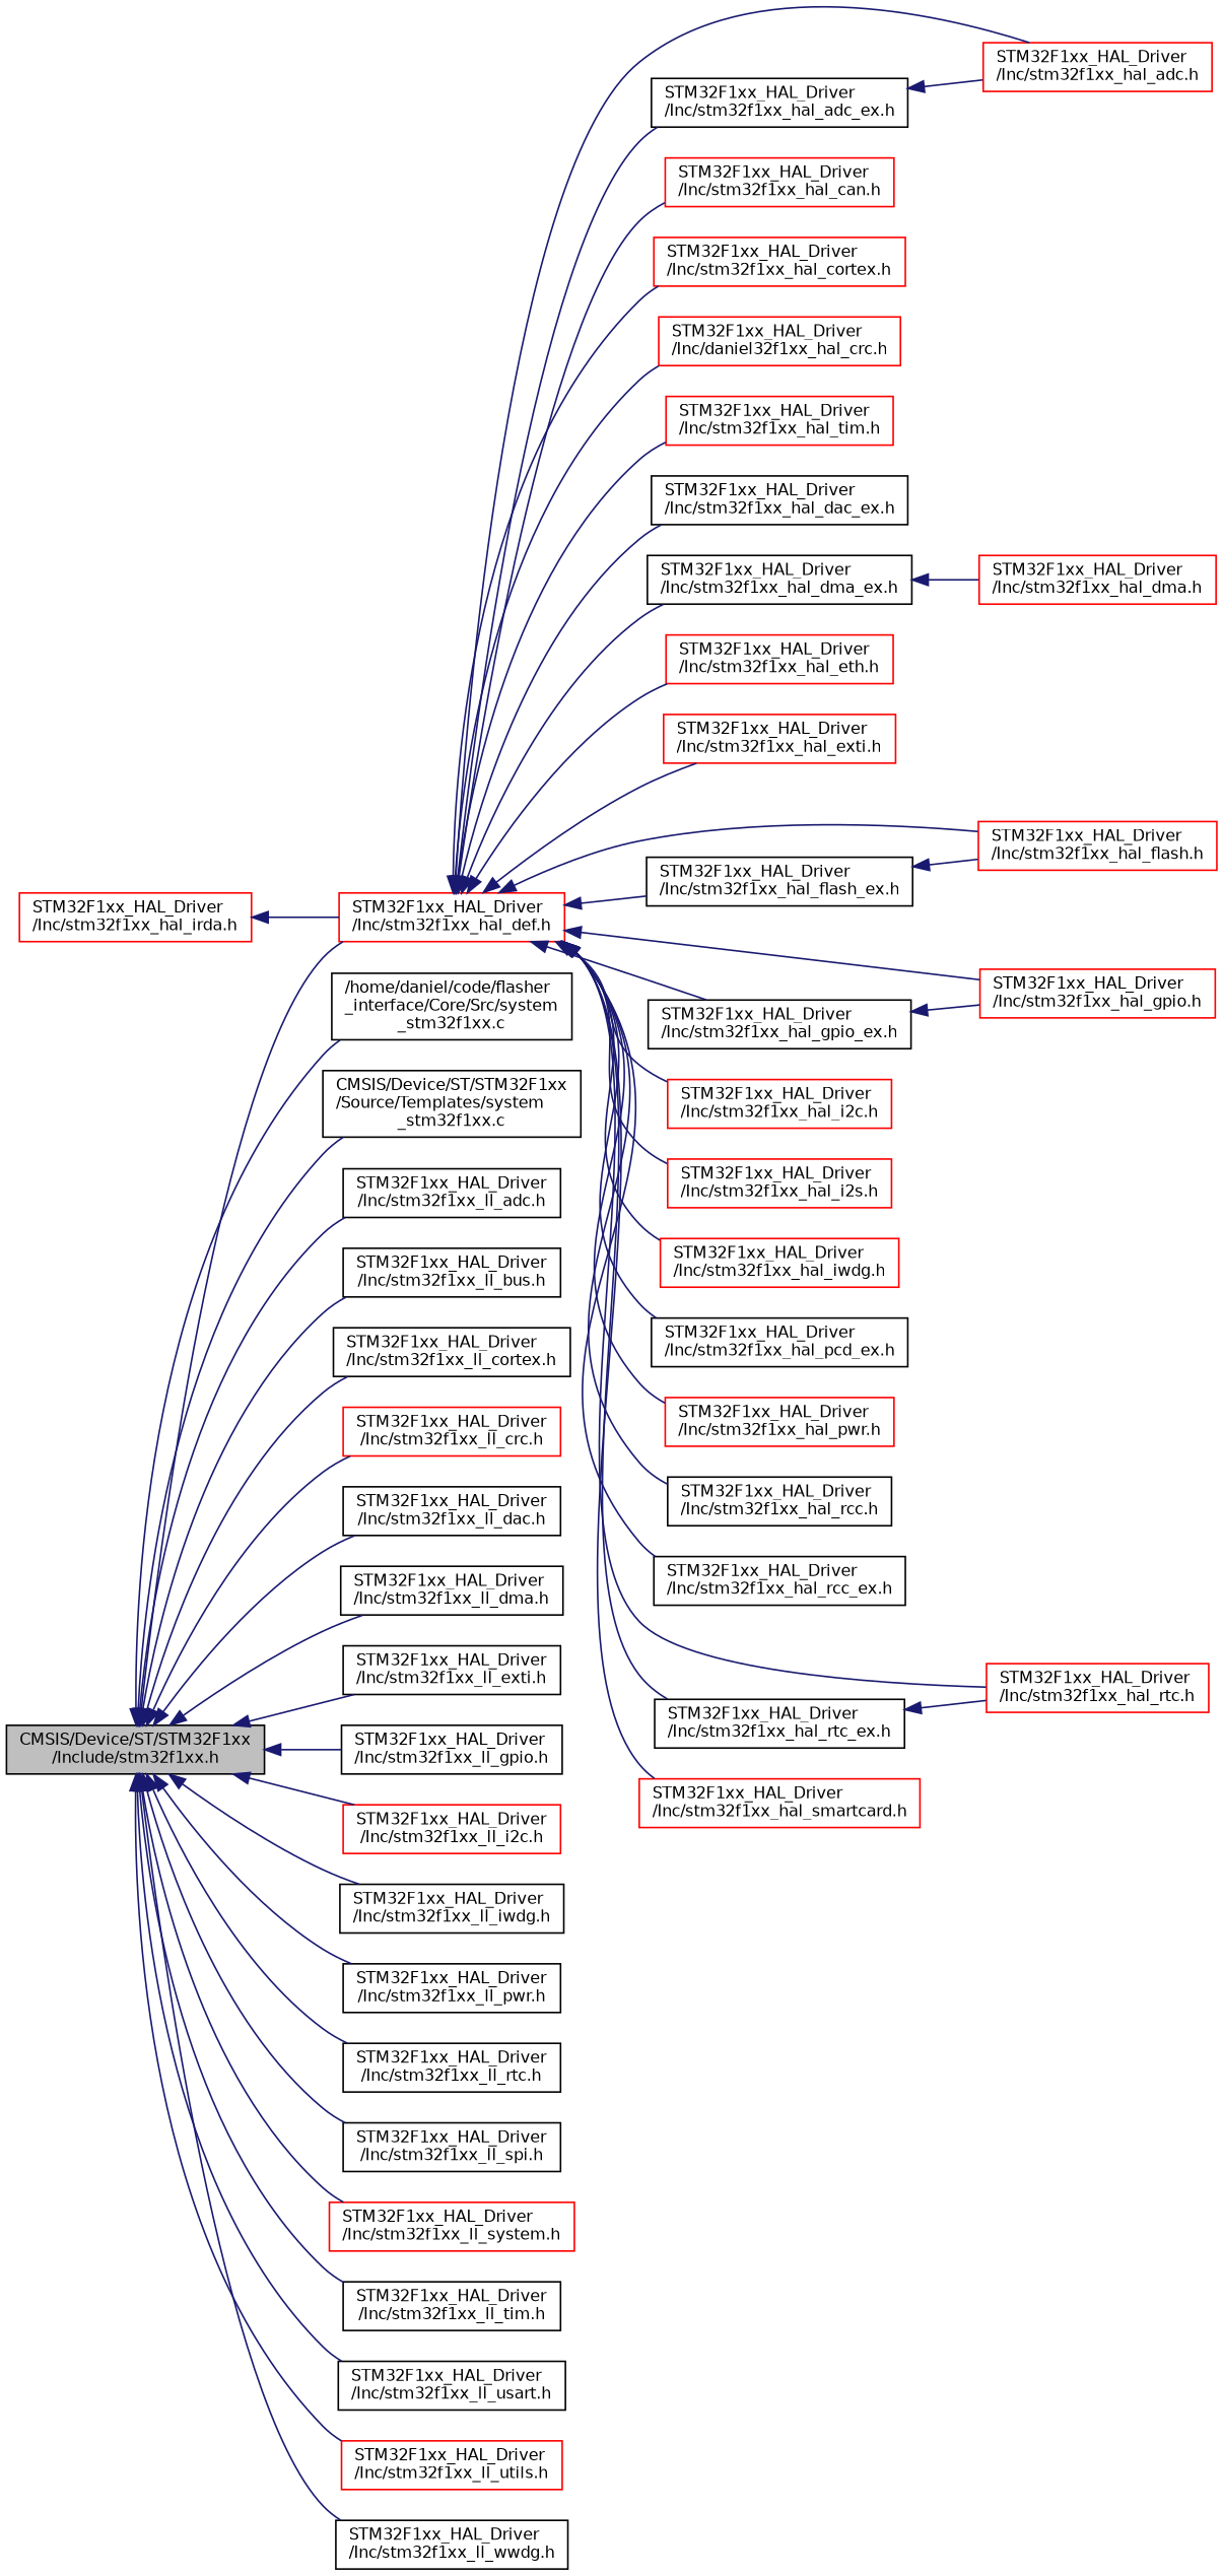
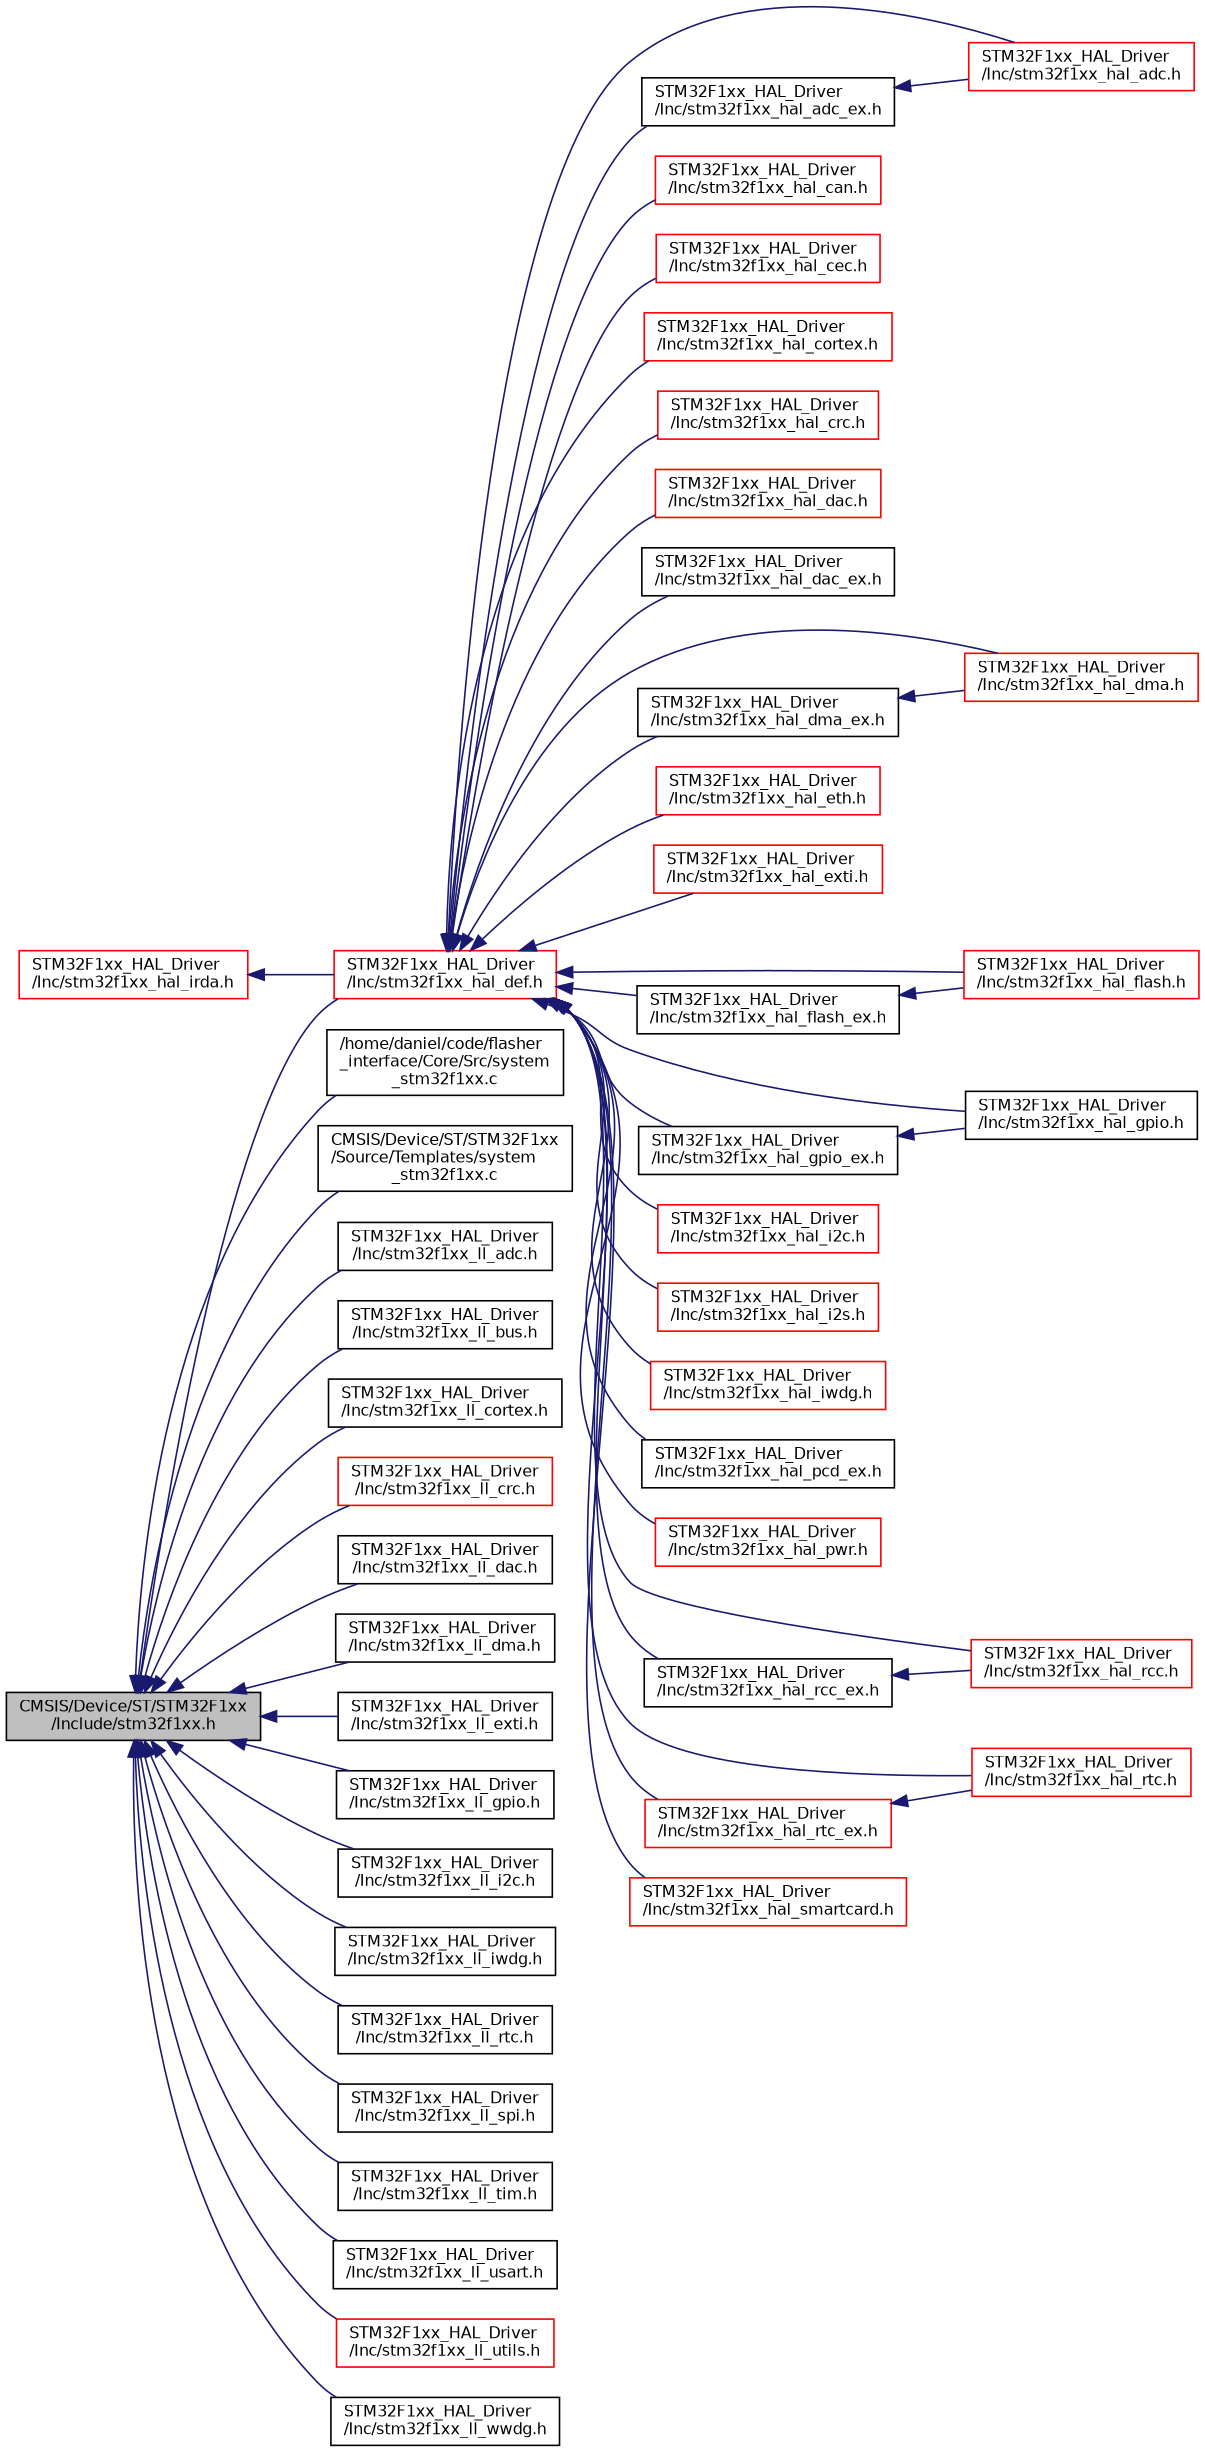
  digraph {
    rankdir=LR
    node [color=black fillcolor=white fontname=Helvetica fontsize=10 shape=record style=filled]
    edge [color=midnightblue dir=back fontname=Helvetica fontsize=10 labelfontname=Helvetica labelfontsize=10 style=solid]
    n1 [fillcolor=grey75 fontcolor=black height=0.2 label="CMSIS/Device/ST/STM32F1xx\l/Include/stm32f1xx.h" width=0.4]
    n2 [height=0.2 label="/home/daniel/code/flasher\l_interface/Core/Src/system\l_stm32f1xx.c" width=0.4]
    n3 [height=0.2 label="CMSIS/Device/ST/STM32F1xx\l/Source/Templates/system\l_stm32f1xx.c" width=0.4]
    n4 [color=red height=0.2 label="STM32F1xx_HAL_Driver\l/Inc/stm32f1xx_hal_def.h" width=0.4]
    n5 [height=0.2 label="STM32F1xx_HAL_Driver\l/Inc/stm32f1xx_ll_adc.h" width=0.4]
    n6 [height=0.2 label="STM32F1xx_HAL_Driver\l/Inc/stm32f1xx_ll_bus.h" width=0.4]
    n7 [height=0.2 label="STM32F1xx_HAL_Driver\l/Inc/stm32f1xx_ll_cortex.h" width=0.4]
    n8 [color=red height=0.2 label="STM32F1xx_HAL_Driver\l/Inc/stm32f1xx_ll_crc.h" width=0.4]
    n9 [height=0.2 label="STM32F1xx_HAL_Driver\l/Inc/stm32f1xx_ll_dac.h" width=0.4]
    n10 [height=0.2 label="STM32F1xx_HAL_Driver\l/Inc/stm32f1xx_ll_dma.h" width=0.4]
    n11 [height=0.2 label="STM32F1xx_HAL_Driver\l/Inc/stm32f1xx_ll_exti.h" width=0.4]
    n12 [height=0.2 label="STM32F1xx_HAL_Driver\l/Inc/stm32f1xx_ll_gpio.h" width=0.4]
-   n13 [color=red height=0.2 label="STM32F1xx_HAL_Driver\l/Inc/stm32f1xx_ll_i2c.h" width=0.4]
+   n13 [height=0.2 label="STM32F1xx_HAL_Driver\l/Inc/stm32f1xx_ll_i2c.h" width=0.4]
    n14 [height=0.2 label="STM32F1xx_HAL_Driver\l/Inc/stm32f1xx_ll_iwdg.h" width=0.4]
-   n15 [height=0.2 label="STM32F1xx_HAL_Driver\l/Inc/stm32f1xx_ll_pwr.h" width=0.4]
    n16 [height=0.2 label="STM32F1xx_HAL_Driver\l/Inc/stm32f1xx_ll_rtc.h" width=0.4]
    n17 [height=0.2 label="STM32F1xx_HAL_Driver\l/Inc/stm32f1xx_ll_spi.h" width=0.4]
-   n18 [color=red height=0.2 label="STM32F1xx_HAL_Driver\l/Inc/stm32f1xx_ll_system.h" width=0.4]
    n19 [height=0.2 label="STM32F1xx_HAL_Driver\l/Inc/stm32f1xx_ll_tim.h" width=0.4]
    n20 [height=0.2 label="STM32F1xx_HAL_Driver\l/Inc/stm32f1xx_ll_usart.h" width=0.4]
    n21 [color=red height=0.2 label="STM32F1xx_HAL_Driver\l/Inc/stm32f1xx_ll_utils.h" width=0.4]
    n22 [height=0.2 label="STM32F1xx_HAL_Driver\l/Inc/stm32f1xx_ll_wwdg.h" width=0.4]
    n23 [color=red height=0.2 label="STM32F1xx_HAL_Driver\l/Inc/stm32f1xx_hal_adc.h" width=0.4]
    n24 [height=0.2 label="STM32F1xx_HAL_Driver\l/Inc/stm32f1xx_hal_adc_ex.h" width=0.4]
    n25 [color=red height=0.2 label="STM32F1xx_HAL_Driver\l/Inc/stm32f1xx_hal_can.h" width=0.4]
+   n26 [color=red height=0.2 label="STM32F1xx_HAL_Driver\l/Inc/stm32f1xx_hal_cec.h" width=0.4]
    n27 [color=red height=0.2 label="STM32F1xx_HAL_Driver\l/Inc/stm32f1xx_hal_cortex.h" width=0.4]
-   n28 [color=red height=0.2 label="STM32F1xx_HAL_Driver\l/Inc/daniel32f1xx_hal_crc.h" width=0.4]
-   n29 [color=red height=0.2 label="STM32F1xx_HAL_Driver\l/Inc/stm32f1xx_hal_tim.h" width=0.4]
+   n28 [color=red height=0.2 label="STM32F1xx_HAL_Driver\l/Inc/stm32f1xx_hal_crc.h" width=0.4]
+   n29 [color=red height=0.2 label="STM32F1xx_HAL_Driver\l/Inc/stm32f1xx_hal_dac.h" width=0.4]
    n30 [height=0.2 label="STM32F1xx_HAL_Driver\l/Inc/stm32f1xx_hal_dac_ex.h" width=0.4]
    n31 [color=red height=0.2 label="STM32F1xx_HAL_Driver\l/Inc/stm32f1xx_hal_dma.h" width=0.4]
    n32 [height=0.2 label="STM32F1xx_HAL_Driver\l/Inc/stm32f1xx_hal_dma_ex.h" width=0.4]
    n33 [color=red height=0.2 label="STM32F1xx_HAL_Driver\l/Inc/stm32f1xx_hal_eth.h" width=0.4]
    n34 [color=red height=0.2 label="STM32F1xx_HAL_Driver\l/Inc/stm32f1xx_hal_exti.h" width=0.4]
    n35 [color=red height=0.2 label="STM32F1xx_HAL_Driver\l/Inc/stm32f1xx_hal_flash.h" width=0.4]
    n36 [height=0.2 label="STM32F1xx_HAL_Driver\l/Inc/stm32f1xx_hal_flash_ex.h" width=0.4]
-   n37 [color=red height=0.2 label="STM32F1xx_HAL_Driver\l/Inc/stm32f1xx_hal_gpio.h" width=0.4]
+   n37 [height=0.2 label="STM32F1xx_HAL_Driver\l/Inc/stm32f1xx_hal_gpio.h" width=0.4]
    n38 [height=0.2 label="STM32F1xx_HAL_Driver\l/Inc/stm32f1xx_hal_gpio_ex.h" width=0.4]
    n39 [color=red height=0.2 label="STM32F1xx_HAL_Driver\l/Inc/stm32f1xx_hal_i2c.h" width=0.4]
    n40 [color=red height=0.2 label="STM32F1xx_HAL_Driver\l/Inc/stm32f1xx_hal_i2s.h" width=0.4]
    n41 [color=red height=0.2 label="STM32F1xx_HAL_Driver\l/Inc/stm32f1xx_hal_iwdg.h" width=0.4]
    n42 [height=0.2 label="STM32F1xx_HAL_Driver\l/Inc/stm32f1xx_hal_pcd_ex.h" width=0.4]
    n43 [color=red height=0.2 label="STM32F1xx_HAL_Driver\l/Inc/stm32f1xx_hal_pwr.h" width=0.4]
-   n44 [height=0.2 label="STM32F1xx_HAL_Driver\l/Inc/stm32f1xx_hal_rcc.h" width=0.4]
+   n44 [color=red height=0.2 label="STM32F1xx_HAL_Driver\l/Inc/stm32f1xx_hal_rcc.h" width=0.4]
    n45 [height=0.2 label="STM32F1xx_HAL_Driver\l/Inc/stm32f1xx_hal_rcc_ex.h" width=0.4]
    n46 [color=red height=0.2 label="STM32F1xx_HAL_Driver\l/Inc/stm32f1xx_hal_rtc.h" width=0.4]
-   n47 [height=0.2 label="STM32F1xx_HAL_Driver\l/Inc/stm32f1xx_hal_rtc_ex.h" width=0.4]
+   n47 [color=red height=0.2 label="STM32F1xx_HAL_Driver\l/Inc/stm32f1xx_hal_rtc_ex.h" width=0.4]
    n48 [color=red height=0.2 label="STM32F1xx_HAL_Driver\l/Inc/stm32f1xx_hal_smartcard.h" width=0.4]
    n49 [color=red height=0.2 label="STM32F1xx_HAL_Driver\l/Inc/stm32f1xx_hal_irda.h" width=0.4]
    n1 -> n2
    n1 -> n3
    n1 -> n4
    n1 -> n5
    n1 -> n6
    n1 -> n7
    n1 -> n8
    n1 -> n9
    n1 -> n10
    n1 -> n11
    n1 -> n12
    n1 -> n13
    n1 -> n14
-   n1 -> n15
    n1 -> n16
    n1 -> n17
-   n1 -> n18
    n1 -> n19
    n1 -> n20
    n1 -> n21
    n1 -> n22
    n4 -> n23
    n4 -> n24
    n4 -> n25
+   n4 -> n26
    n4 -> n27
    n4 -> n28
    n4 -> n29
    n4 -> n30
+   n4 -> n31
    n4 -> n32
    n4 -> n33
    n4 -> n34
    n4 -> n35
    n4 -> n36
    n4 -> n37
    n4 -> n38
    n4 -> n39
    n4 -> n40
    n4 -> n41
    n4 -> n42
    n4 -> n43
    n4 -> n44
    n4 -> n45
    n4 -> n46
    n4 -> n47
    n4 -> n48
    n24 -> n23
    n32 -> n31
    n36 -> n35
    n38 -> n37
+   n45 -> n44
    n47 -> n46
    n49 -> n4
  }
